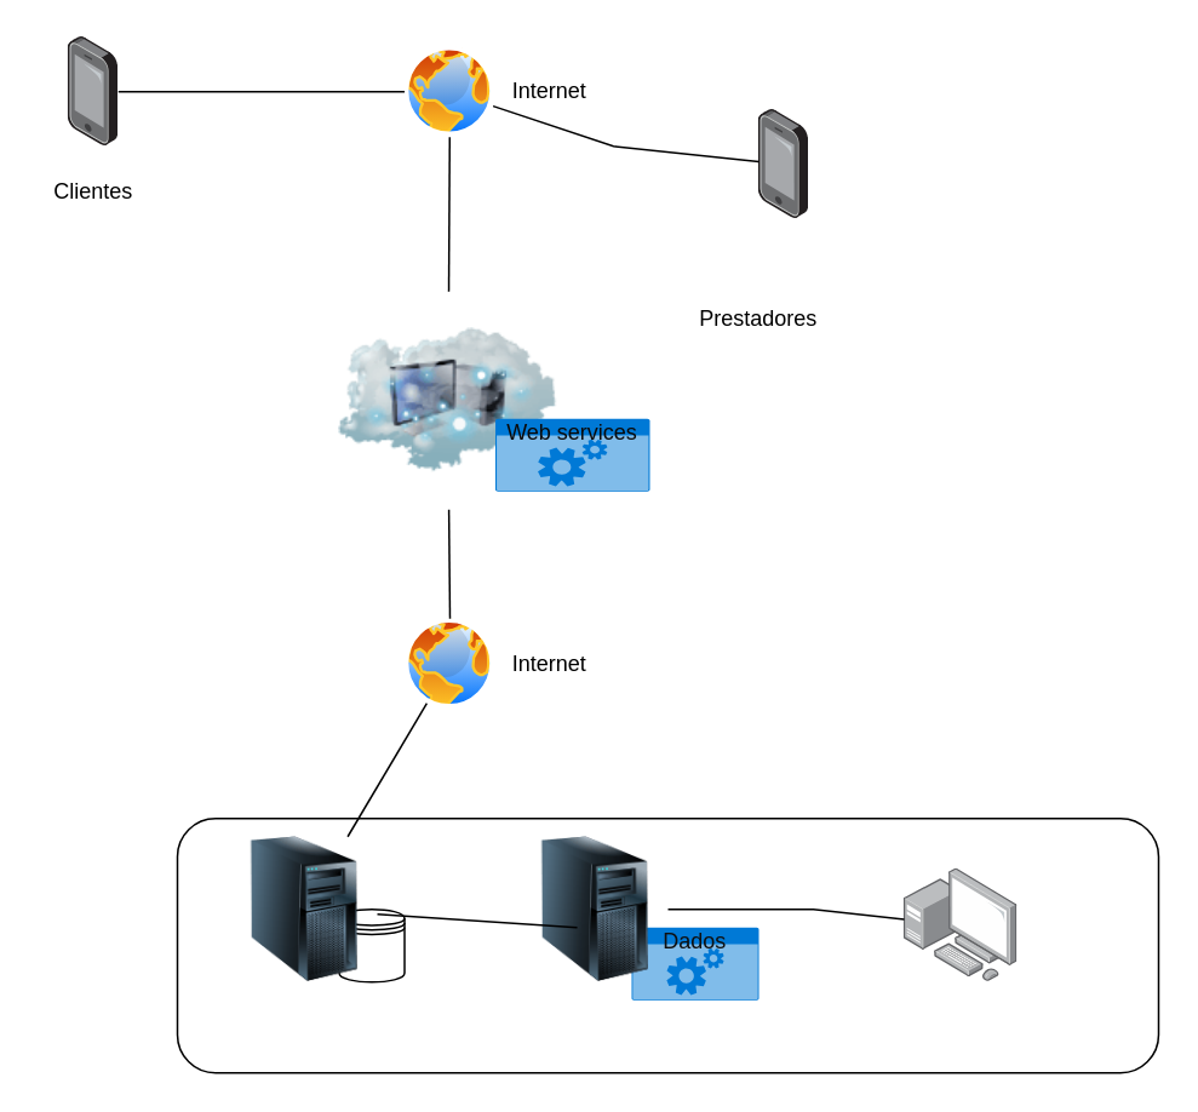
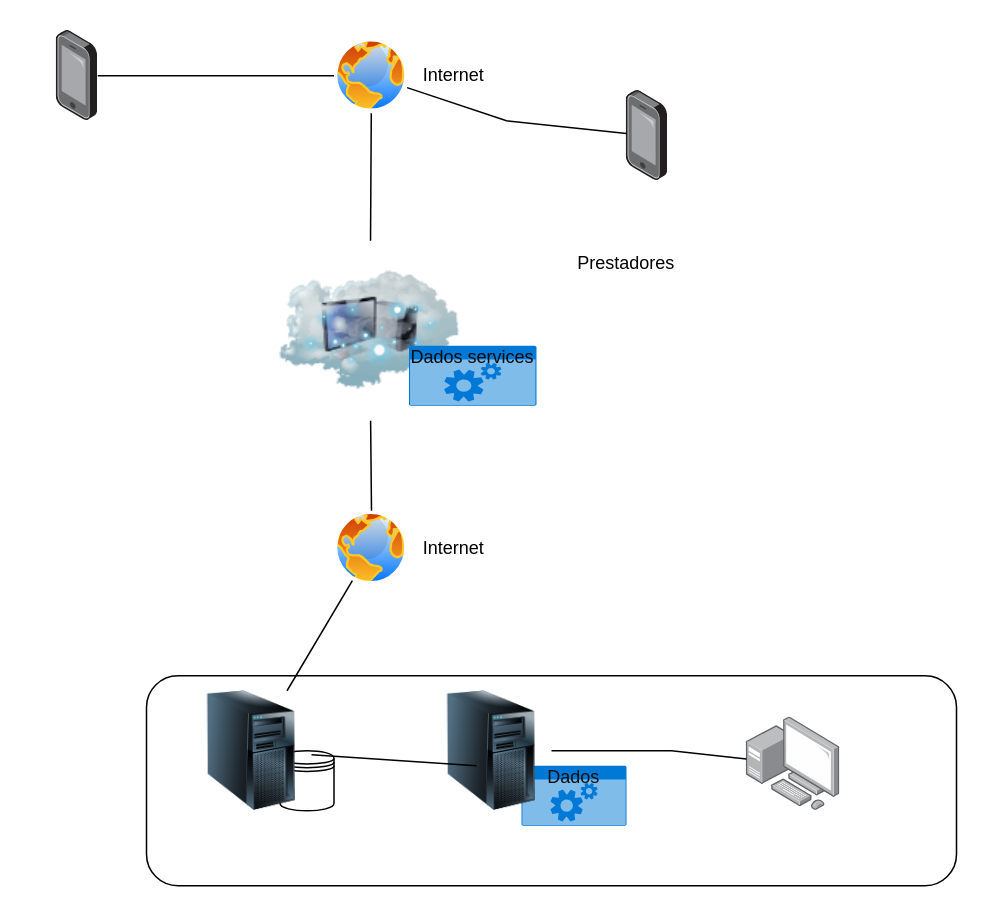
  <mxCell id="0" />
  <mxCell id="1" parent="0" />
  <mxCell id="2" value="" style="image;points=[];aspect=fixed;html=1;align=center;shadow=0;dashed=0;image=img/lib/allied_telesis/computer_and_terminals/Smartphone.svg;" vertex="1" parent="1"><mxGeometry x="37" y="20" width="27.5" height="60" as="geometry" /></mxCell>
  <mxCell id="3" value="" style="image;aspect=fixed;perimeter=ellipsePerimeter;html=1;align=center;shadow=0;dashed=0;spacingTop=3;image=img/lib/active_directory/internet_globe.svg;" vertex="1" parent="1"><mxGeometry x="222" y="25" width="50" height="50" as="geometry" /></mxCell>
  <mxCell id="4" value="" style="endArrow=none;html=1;rounded=0;" edge="1" parent="1" source="3" target="2"><mxGeometry width="50" height="50" relative="1" as="geometry"><mxPoint x="227" y="20" as="sourcePoint" /><mxPoint x="277" y="-30" as="targetPoint" /></mxGeometry></mxCell>
  <mxCell id="5" value="" style="image;html=1;image=img/lib/clip_art/networking/Cloud_Computer_128x128.png" vertex="1" parent="1"><mxGeometry x="186" y="160" width="120" height="120" as="geometry" /></mxCell>
  <mxCell id="6" value="" style="endArrow=none;html=1;rounded=0;" edge="1" parent="1" source="5" target="3"><mxGeometry width="50" height="50" relative="1" as="geometry"><mxPoint x="247" y="160" as="sourcePoint" /><mxPoint x="297" y="110" as="targetPoint" /></mxGeometry></mxCell>
  <mxCell id="7" value="" style="image;aspect=fixed;perimeter=ellipsePerimeter;html=1;align=center;shadow=0;dashed=0;spacingTop=3;image=img/lib/active_directory/internet_globe.svg;" vertex="1" parent="1"><mxGeometry x="222" y="340" width="50" height="50" as="geometry" /></mxCell>
  <mxCell id="8" value="" style="endArrow=none;html=1;rounded=0;" edge="1" parent="1" source="7" target="5"><mxGeometry width="50" height="50" relative="1" as="geometry"><mxPoint x="272" y="340" as="sourcePoint" /><mxPoint x="322" y="290" as="targetPoint" /></mxGeometry></mxCell>
  <mxCell id="9" value="" style="rounded=1;whiteSpace=wrap;html=1;labelBackgroundColor=none;noLabel=1;fillColor=none;" vertex="1" parent="1"><mxGeometry x="97" y="450" width="540" height="140" as="geometry" /></mxCell>
  <mxCell id="10" value="" style="shape=datastore;whiteSpace=wrap;html=1;" vertex="1" parent="1"><mxGeometry x="186" y="500" width="36" height="40" as="geometry" /></mxCell>
  <mxCell id="11" value="" style="image;html=1;image=img/lib/clip_art/computers/Server_Tower_128x128.png" vertex="1" parent="1"><mxGeometry x="127" y="460" width="80" height="80" as="geometry" /></mxCell>
  <mxCell id="12" value="&lt;font color=&quot;#0f0f0f&quot;&gt;Dados&lt;/font&gt;" style="html=1;whiteSpace=wrap;strokeColor=none;fillColor=#0079D6;labelPosition=center;verticalLabelPosition=middle;verticalAlign=top;align=center;fontSize=12;outlineConnect=0;spacingTop=-6;fontColor=#FFFFFF;sketch=0;shape=mxgraph.sitemap.services;" vertex="1" parent="1"><mxGeometry x="347" y="510" width="70" height="40" as="geometry" /></mxCell>
  <mxCell id="13" value="" style="image;html=1;image=img/lib/clip_art/computers/Server_Tower_128x128.png" vertex="1" parent="1"><mxGeometry x="287" y="460" width="80" height="80" as="geometry" /></mxCell>
- <mxCell id="14" value="&lt;font color=&quot;#0a0a0a&quot;&gt;Web services&lt;/font&gt;" style="html=1;whiteSpace=wrap;strokeColor=none;fillColor=#0079D6;labelPosition=center;verticalLabelPosition=middle;verticalAlign=top;align=center;fontSize=12;outlineConnect=0;spacingTop=-6;fontColor=#FFFFFF;sketch=0;shape=mxgraph.sitemap.services;spacingBottom=0;" vertex="1" parent="1"><mxGeometry x="272" y="230" width="85" height="40" as="geometry" /></mxCell>
+ <mxCell id="14" value="&lt;font color=&quot;#0a0a0a&quot;&gt;Dados services&lt;/font&gt;" style="html=1;whiteSpace=wrap;strokeColor=none;fillColor=#0079D6;labelPosition=center;verticalLabelPosition=middle;verticalAlign=top;align=center;fontSize=12;outlineConnect=0;spacingTop=-6;fontColor=#FFFFFF;sketch=0;shape=mxgraph.sitemap.services;spacingBottom=0;" vertex="1" parent="1"><mxGeometry x="272" y="230" width="85" height="40" as="geometry" /></mxCell>
  <mxCell id="15" value="" style="image;points=[];aspect=fixed;html=1;align=center;shadow=0;dashed=0;image=img/lib/allied_telesis/computer_and_terminals/Personal_Computer_with_Server.svg;" vertex="1" parent="1"><mxGeometry x="497" y="477.6" width="62.4" height="62.4" as="geometry" /></mxCell>
  <mxCell id="16" value="" style="endArrow=none;html=1;rounded=0;" edge="1" parent="1" source="13" target="15"><mxGeometry width="50" height="50" relative="1" as="geometry"><mxPoint x="667" y="520" as="sourcePoint" /><mxPoint x="717" y="470" as="targetPoint" /><Array as="points"><mxPoint x="447" y="500" /></Array></mxGeometry></mxCell>
  <mxCell id="17" value="" style="endArrow=none;html=1;rounded=0;" edge="1" parent="1" target="11"><mxGeometry width="50" height="50" relative="1" as="geometry"><mxPoint x="317" y="510" as="sourcePoint" /><mxPoint x="717" y="470" as="targetPoint" /></mxGeometry></mxCell>
  <mxCell id="18" value="" style="endArrow=none;html=1;rounded=0;" edge="1" parent="1" source="11" target="7"><mxGeometry width="50" height="50" relative="1" as="geometry"><mxPoint x="667" y="520" as="sourcePoint" /><mxPoint x="717" y="470" as="targetPoint" /></mxGeometry></mxCell>
  <mxCell id="19" value="Internet" style="text;strokeColor=none;align=center;fillColor=none;html=1;verticalAlign=middle;whiteSpace=wrap;rounded=0;" vertex="1" parent="1"><mxGeometry x="272" y="350" width="60" height="30" as="geometry" /></mxCell>
  <mxCell id="20" value="Internet" style="text;strokeColor=none;align=center;fillColor=none;html=1;verticalAlign=middle;whiteSpace=wrap;rounded=0;" vertex="1" parent="1"><mxGeometry x="272" y="35" width="60" height="30" as="geometry" /></mxCell>
- <mxCell id="21" value="Clientes" style="text;strokeColor=none;align=center;fillColor=none;html=1;verticalAlign=middle;whiteSpace=wrap;rounded=0;" vertex="1" parent="1"><mxGeometry x="20.75" y="90" width="60" height="30" as="geometry" /></mxCell>
  <mxCell id="22" value="" style="image;points=[];aspect=fixed;html=1;align=center;shadow=0;dashed=0;image=img/lib/allied_telesis/computer_and_terminals/Smartphone.svg;" vertex="1" parent="1"><mxGeometry x="417" y="60" width="27.5" height="60" as="geometry" /></mxCell>
  <mxCell id="23" value="Prestadores" style="text;strokeColor=none;align=center;fillColor=none;html=1;verticalAlign=middle;whiteSpace=wrap;rounded=0;" vertex="1" parent="1"><mxGeometry x="387" y="160" width="60" height="30" as="geometry" /></mxCell>
  <mxCell id="24" value="" style="endArrow=none;html=1;rounded=0;" edge="1" parent="1" source="3" target="22"><mxGeometry width="50" height="50" relative="1" as="geometry"><mxPoint x="77" y="60" as="sourcePoint" /><mxPoint x="127" y="10" as="targetPoint" /><Array as="points"><mxPoint x="337" y="80" /></Array></mxGeometry></mxCell>
